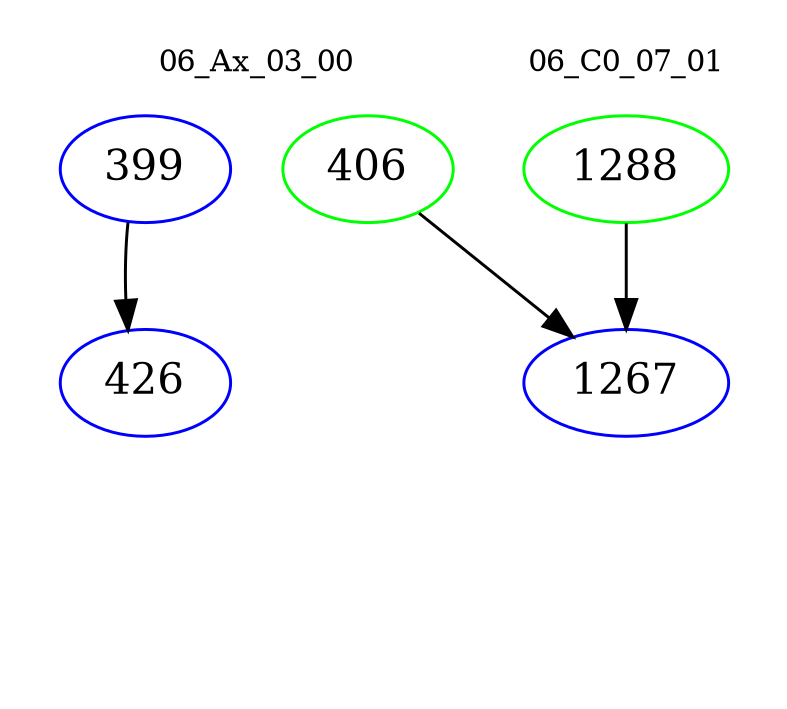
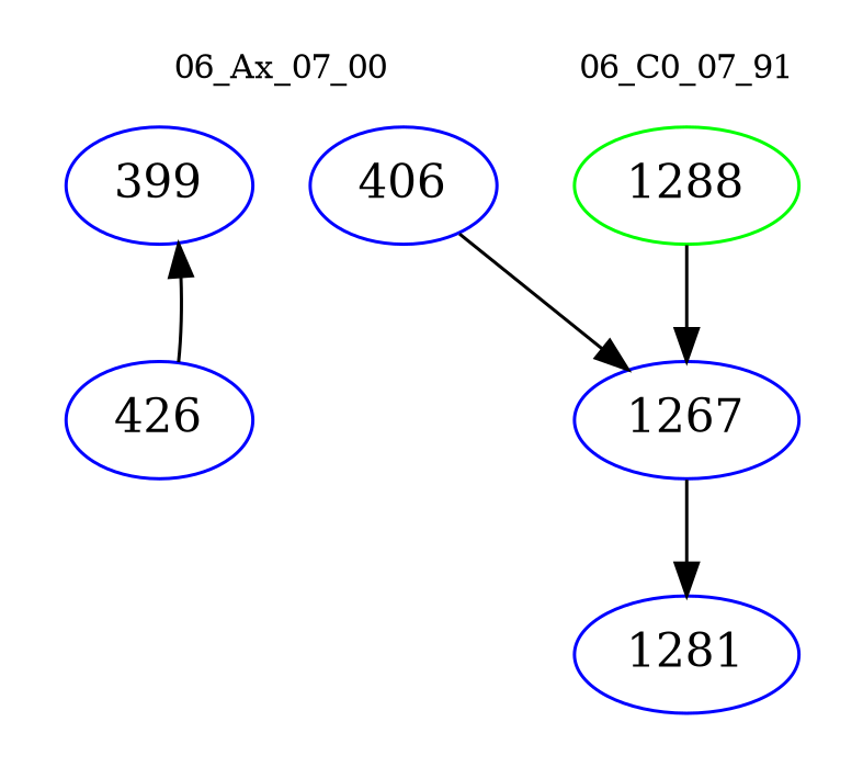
  digraph {
    node [color=blue]
    edge [color=black]
-   n1 [color=green label=406]
+   n1 [label=406]
    n2 [label=399]
    n3 [label=426]
    n4 [color=green label=1288]
    n5 [label=1267]
+   n6 [label=1281]
    subgraph cluster_1 {
      color=white
      fontsize=10
-     label="06_Ax_03_00"
+     label="06_Ax_07_00"
      n1
      n2
      n3
    }
    subgraph cluster_2 {
      color=white
      fontsize=10
-     label="06_C0_07_01"
+     label="06_C0_07_91"
      n4
      n5
+     n6
    }
    n1 -> n5
-   n2 -> n3
+   n3 -> n2
    n4 -> n5
+   n5 -> n6
  }
